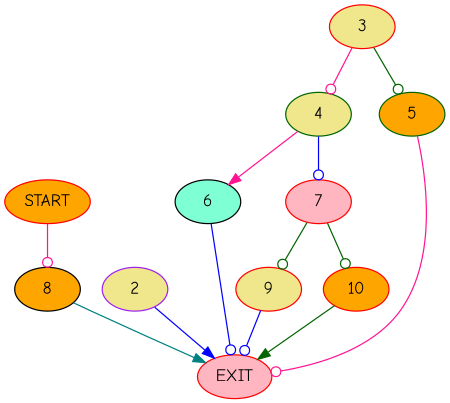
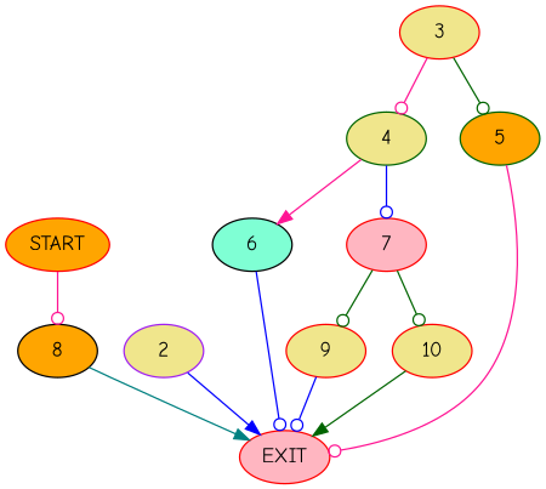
  digraph {
    fontname="Comic Neue"
    node [color=red fillcolor=orange fontname="Comic Neue" style=filled]
    edge [arrowhead=odot color=deeppink fontname="Comic Neue"]
    n1 [label=START]
    8 [color=black]
    n3 [fillcolor=lightpink label=EXIT]
    2 [color=purple fillcolor=khaki]
    4 [color=darkgreen fillcolor=khaki]
    3 [fillcolor=khaki]
    5 [color=darkgreen]
    6 [color=black fillcolor=aquamarine]
    7 [fillcolor=lightpink]
    9 [fillcolor=khaki]
-   10
+   10 [fillcolor=khaki]
    n1 -> 8
    8 -> n3 [arrowhead=normal color=teal]
    2 -> n3 [arrowhead=normal color=blue]
    4 -> 6 [arrowhead=normal]
    4 -> 7 [color=blue]
    3 -> 4
    3 -> 5 [color=darkgreen]
    5 -> n3
    6 -> n3 [color=blue]
    7 -> 9 [color=darkgreen]
    7 -> 10 [color=darkgreen]
    9 -> n3 [color=blue]
    10 -> n3 [arrowhead=normal color=darkgreen]
  }
